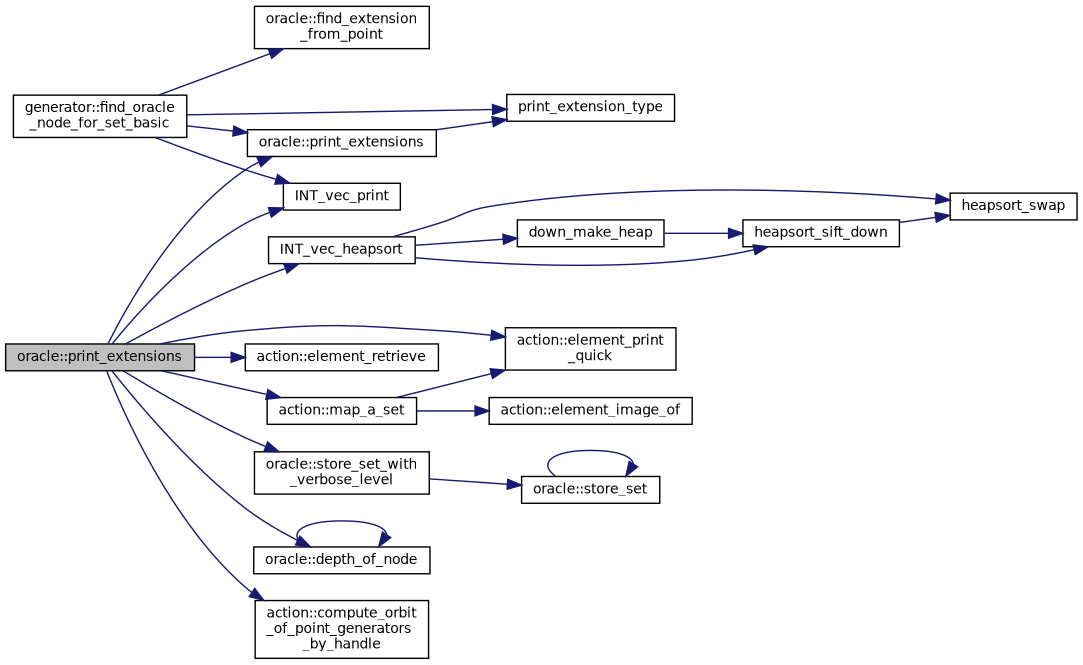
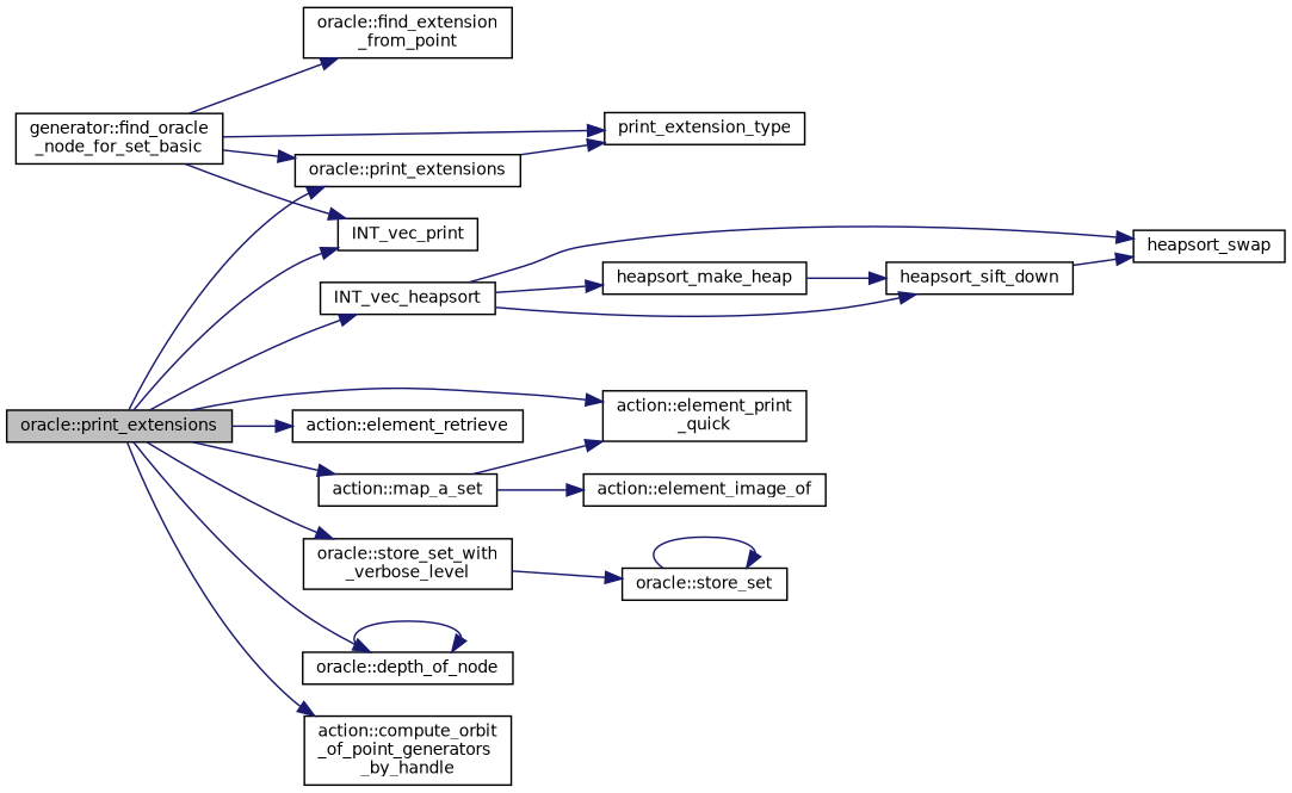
  digraph {
    rankdir=LR
    node [color=black fillcolor=white fontname=Helvetica fontsize=10 shape=record style=filled]
    edge [color=midnightblue fontname=Helvetica fontsize=10 labelfontname=Helvetica labelfontsize=10 style=solid]
    n1 [fillcolor=grey75 fontcolor=black height=0.2 label="oracle::print_extensions" width=0.4]
    n2 [height=0.2 label="oracle::depth_of_node" width=0.4]
    n3 [height=0.2 label="oracle::print_extensions" width=0.4]
    n4 [height=0.2 label="action::compute_orbit\l_of_point_generators\l_by_handle" width=0.4]
    n5 [height=0.2 label=INT_vec_heapsort width=0.4]
    n6 [height=0.2 label="oracle::store_set_with\l_verbose_level" width=0.4]
    n7 [height=0.2 label=INT_vec_print width=0.4]
    n8 [height=0.2 label="action::element_retrieve" width=0.4]
    n9 [height=0.2 label="action::element_print\l_quick" width=0.4]
    n10 [height=0.2 label="action::map_a_set" width=0.4]
    n11 [height=0.2 label=print_extension_type width=0.4]
-   n12 [height=0.2 label=down_make_heap width=0.4]
+   n12 [height=0.2 label=heapsort_make_heap width=0.4]
    n13 [height=0.2 label=heapsort_sift_down width=0.4]
    n14 [height=0.2 label=heapsort_swap width=0.4]
    n15 [height=0.2 label="oracle::store_set" width=0.4]
    n16 [height=0.2 label="action::element_image_of" width=0.4]
    n17 [height=0.2 label="generator::find_oracle\l_node_for_set_basic" width=0.4]
    n18 [height=0.2 label="oracle::find_extension\l_from_point" width=0.4]
    n1 -> n2
    n1 -> n3
    n1 -> n4
    n1 -> n5
    n1 -> n6
    n1 -> n7
    n1 -> n8
    n1 -> n9
    n1 -> n10
    n2 -> n2
    n3 -> n11
    n5 -> n12
    n5 -> n13
    n5 -> n14
    n6 -> n15
    n10 -> n9
    n10 -> n16
    n12 -> n13
    n13 -> n14
    n15 -> n15
    n17 -> n3
    n17 -> n7
    n17 -> n11
    n17 -> n18
  }
